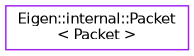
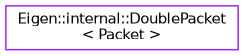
  digraph {
    rankdir=LR
-   n1 [color=purple fillcolor=white fontname=Helvetica fontsize=10 height=0.2 label="Eigen::internal::Packet\l\< Packet \>" shape=box style=filled width=0.4]
+   n1 [color=purple fillcolor=white fontname=Helvetica fontsize=10 height=0.2 label="Eigen::internal::DoublePacket\l\< Packet \>" shape=box style=filled width=0.4]
  }
